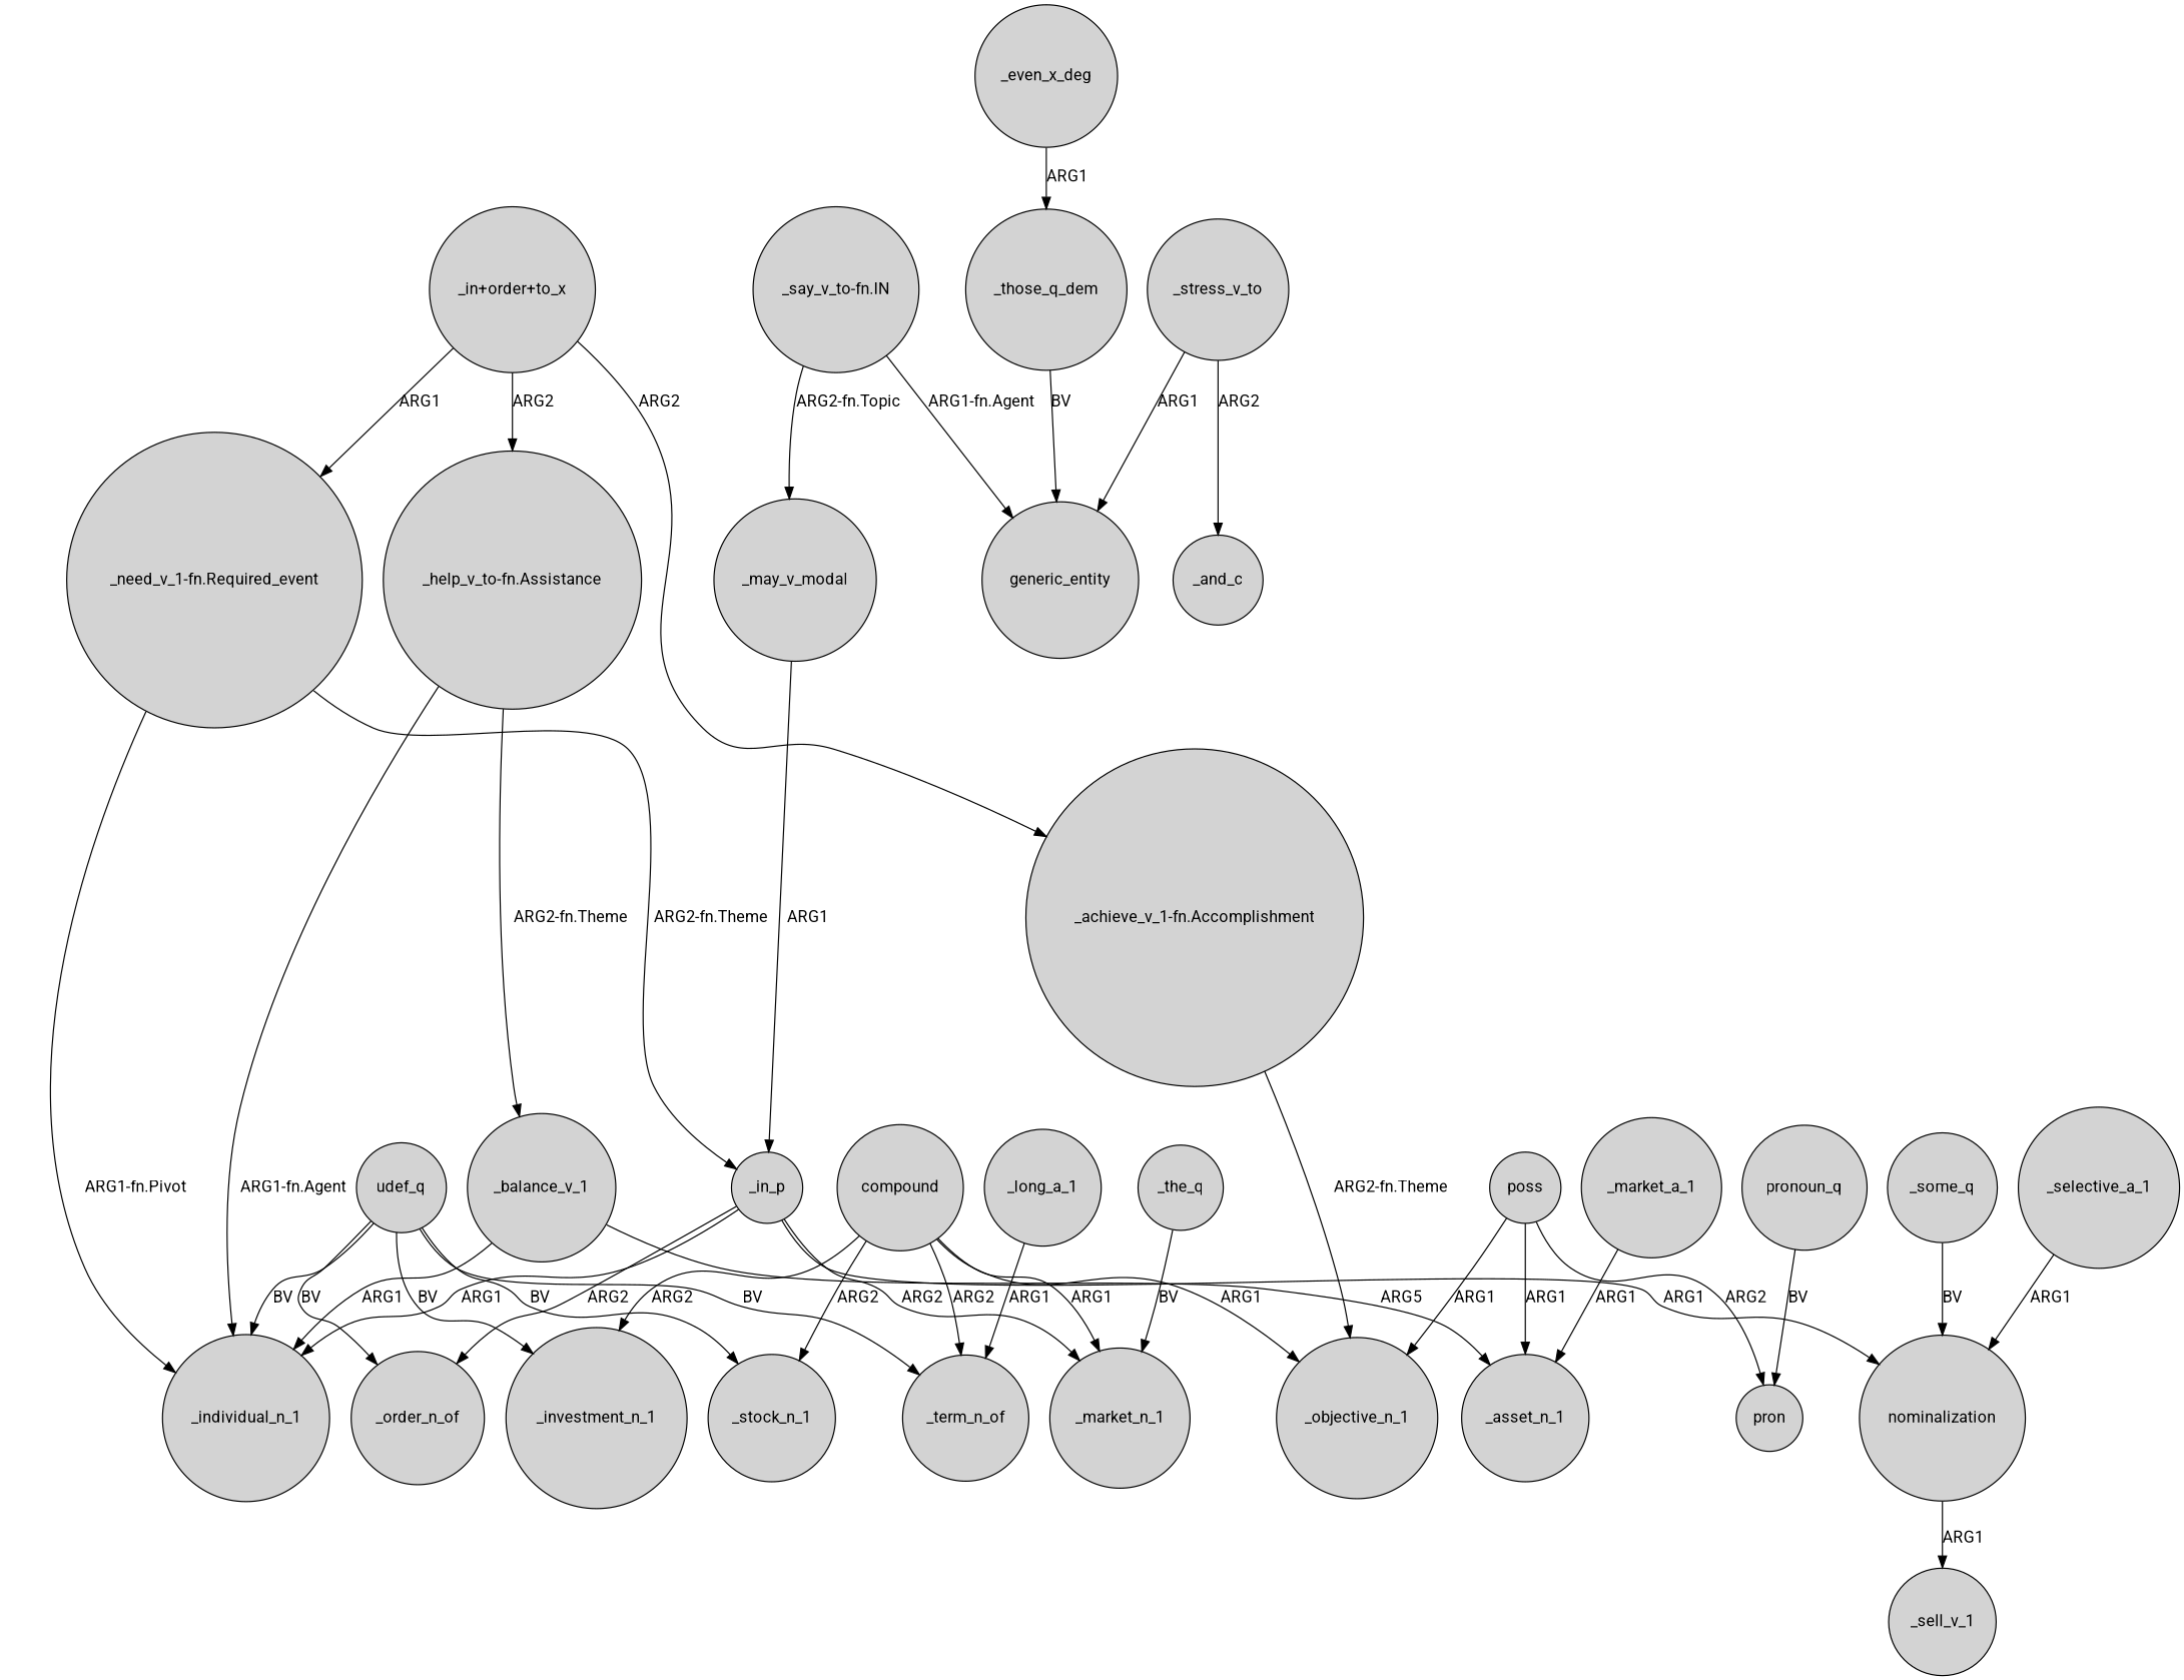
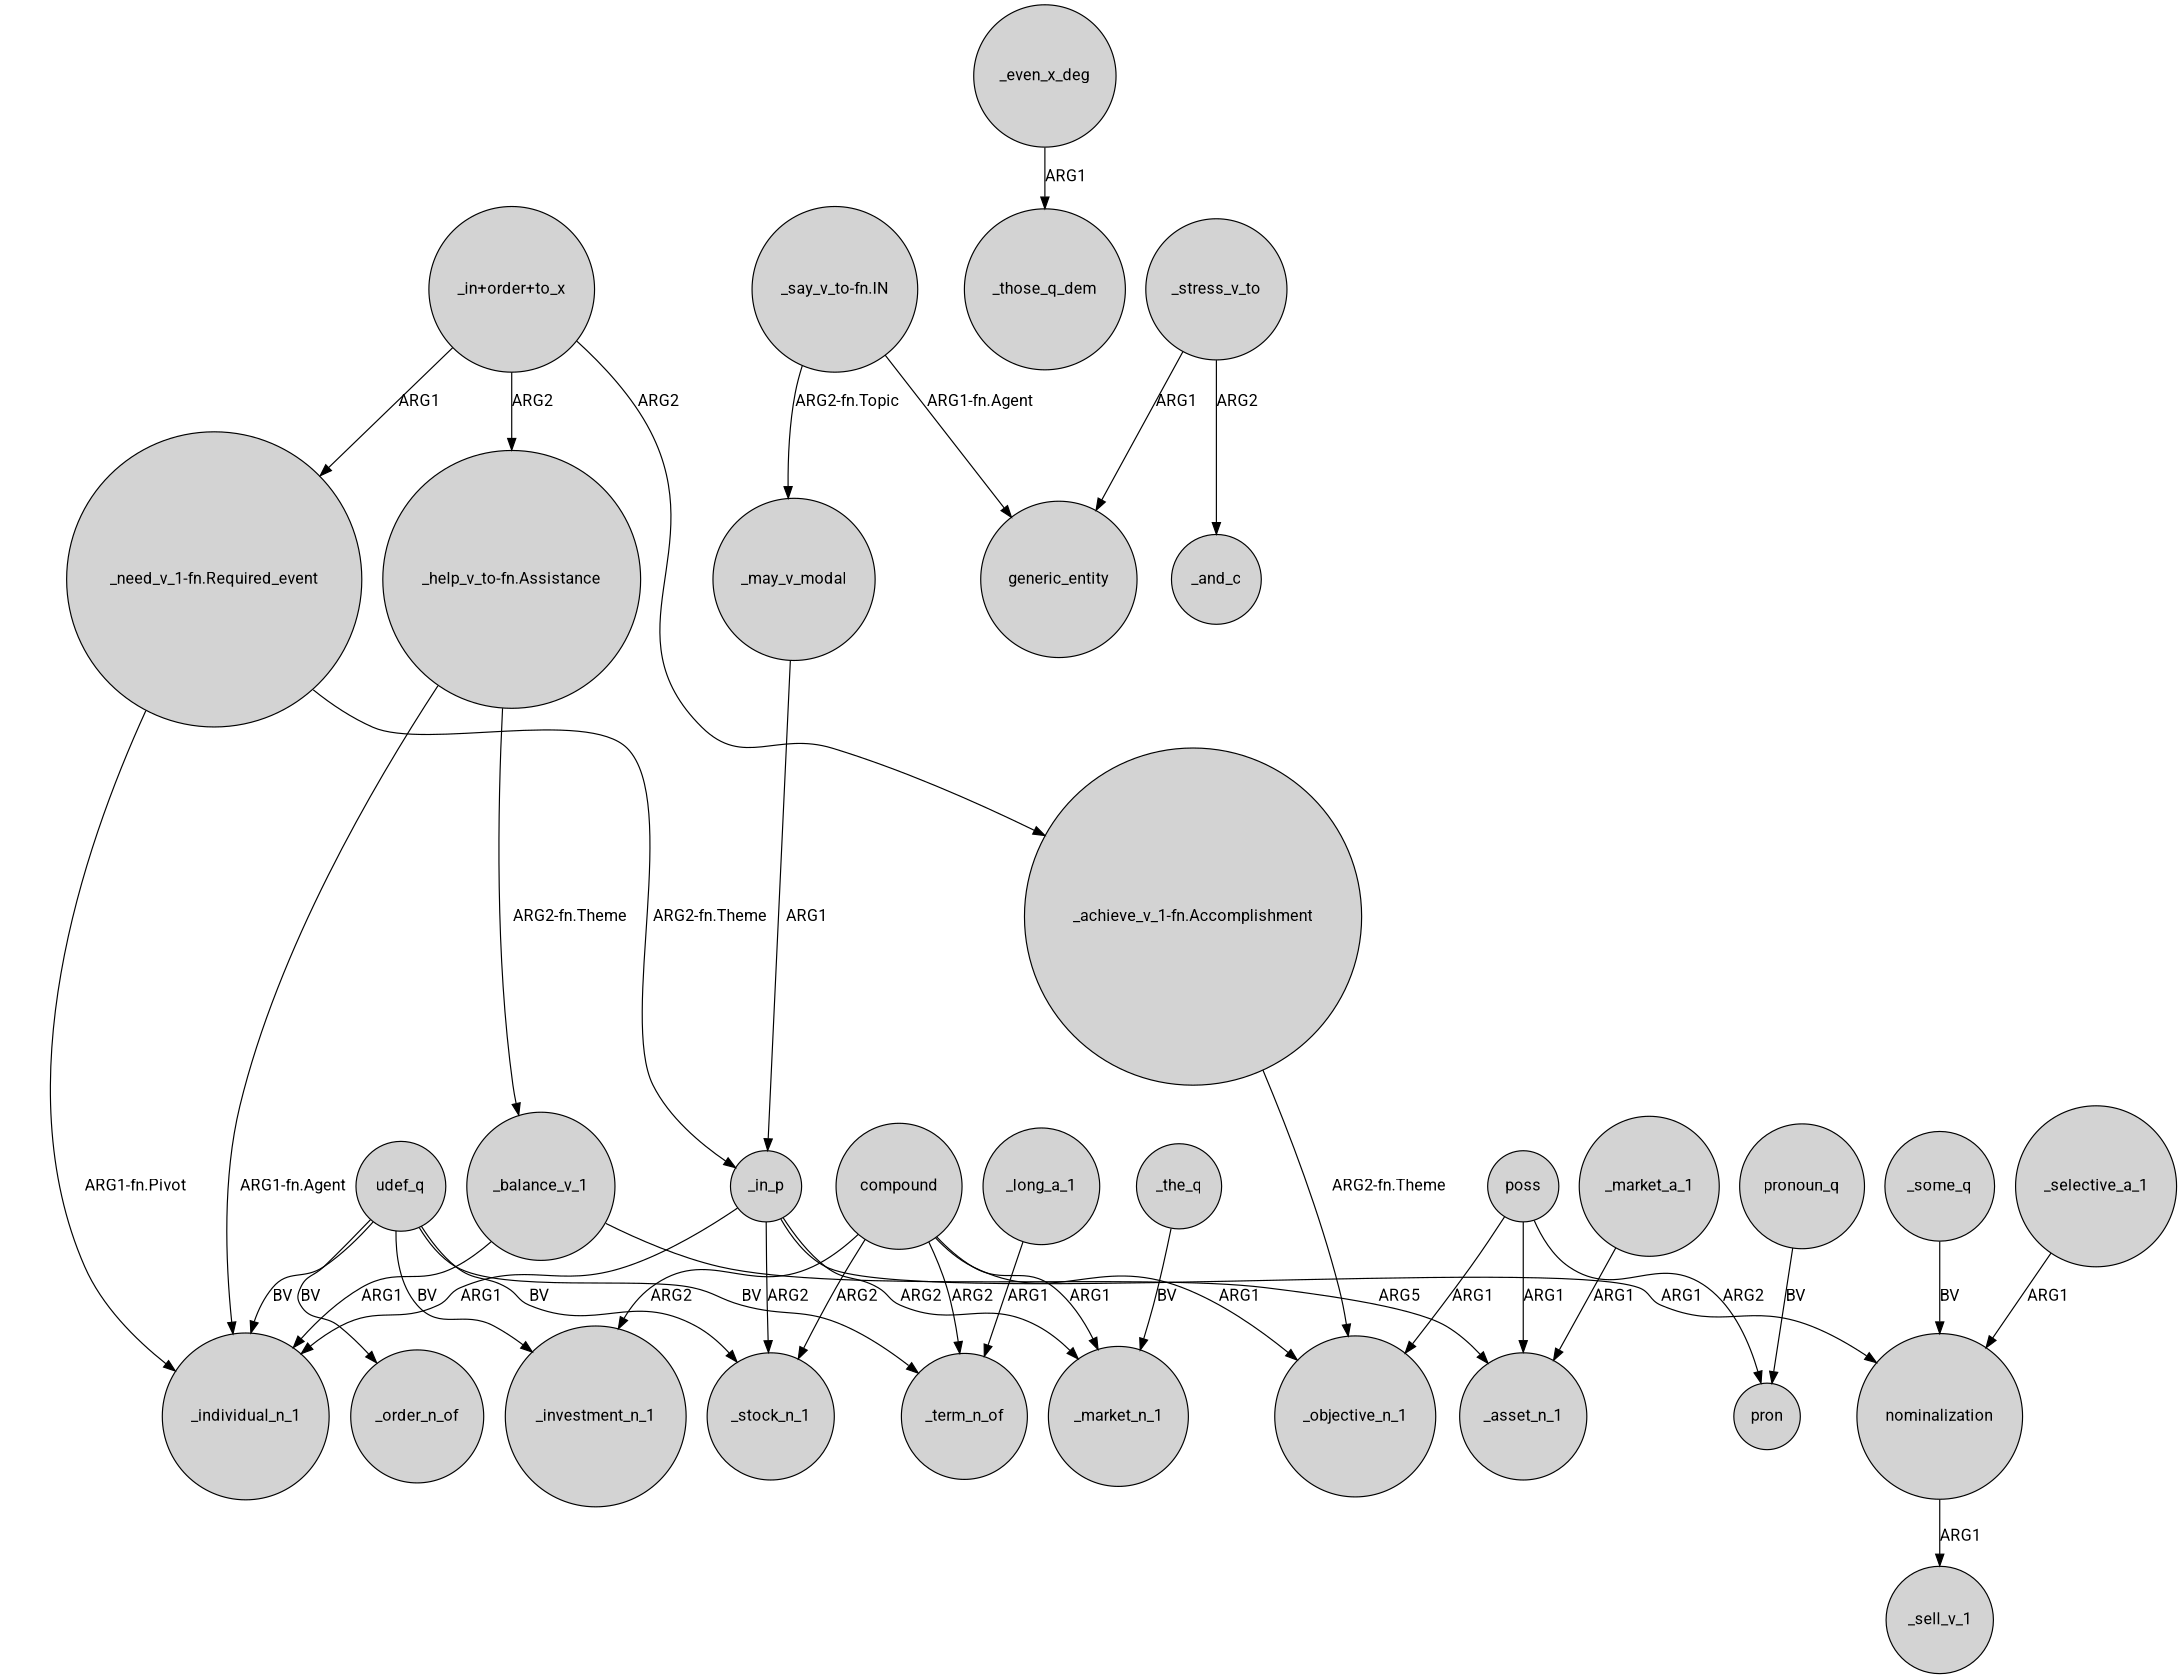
  digraph {
    fontname=Roboto
    node [fontname=Roboto shape=circle style=filled]
    edge [fontname=Roboto]
    _in_p
    _order_n_of
    nominalization
    _individual_n_1
    _market_n_1
    _sell_v_1
    compound
    _objective_n_1
    _term_n_of
    _investment_n_1
    _stock_n_1
    "_say_v_to-fn.IN"
    generic_entity
    _may_v_modal
    udef_q
    poss
    _asset_n_1
    pron
    "_need_v_1-fn.Required_event"
    "_in+order+to_x"
    "_achieve_v_1-fn.Accomplishment"
    "_help_v_to-fn.Assistance"
    _balance_v_1
    _stress_v_to
    _and_c
    n26 [label=_market_a_1]
    pronoun_q
    _some_q
    _even_x_deg
    _those_q_dem
    _the_q
    _selective_a_1
    _long_a_1
-   _in_p -> _order_n_of [label=ARG2]
+   _in_p -> _stock_n_1 [label=ARG2]
    _in_p -> nominalization [label=ARG1]
    _in_p -> _individual_n_1 [label=ARG1]
    _in_p -> _market_n_1 [label=ARG2]
    nominalization -> _sell_v_1 [label=ARG1]
    compound -> _market_n_1 [label=ARG1]
    compound -> _objective_n_1 [label=ARG1]
    compound -> _term_n_of [label=ARG2]
    compound -> _investment_n_1 [label=ARG2]
    compound -> _stock_n_1 [label=ARG2]
    "_say_v_to-fn.IN" -> generic_entity [label="ARG1-fn.Agent"]
    "_say_v_to-fn.IN" -> _may_v_modal [label="ARG2-fn.Topic"]
    _may_v_modal -> _in_p [label=ARG1]
    udef_q -> _order_n_of [label=BV]
    udef_q -> _individual_n_1 [label=BV]
    udef_q -> _term_n_of [label=BV]
    udef_q -> _investment_n_1 [label=BV]
    udef_q -> _stock_n_1 [label=BV]
    poss -> _objective_n_1 [label=ARG1]
    poss -> _asset_n_1 [label=ARG1]
    poss -> pron [label=ARG2]
    "_need_v_1-fn.Required_event" -> _in_p [label="ARG2-fn.Theme"]
    "_need_v_1-fn.Required_event" -> _individual_n_1 [label="ARG1-fn.Pivot"]
    "_in+order+to_x" -> "_need_v_1-fn.Required_event" [label=ARG1]
    "_in+order+to_x" -> "_achieve_v_1-fn.Accomplishment" [label=ARG2]
    "_in+order+to_x" -> "_help_v_to-fn.Assistance" [label=ARG2]
    "_achieve_v_1-fn.Accomplishment" -> _objective_n_1 [label="ARG2-fn.Theme"]
    "_help_v_to-fn.Assistance" -> _individual_n_1 [label="ARG1-fn.Agent"]
    "_help_v_to-fn.Assistance" -> _balance_v_1 [label="ARG2-fn.Theme"]
    _balance_v_1 -> _individual_n_1 [label=ARG1]
    _balance_v_1 -> _asset_n_1 [label=ARG5]
    _stress_v_to -> generic_entity [label=ARG1]
    _stress_v_to -> _and_c [label=ARG2]
    n26 -> _asset_n_1 [label=ARG1]
    pronoun_q -> pron [label=BV]
    _some_q -> nominalization [label=BV]
    _even_x_deg -> _those_q_dem [label=ARG1]
-   _those_q_dem -> generic_entity [label=BV]
    _the_q -> _market_n_1 [label=BV]
    _selective_a_1 -> nominalization [label=ARG1]
    _long_a_1 -> _term_n_of [label=ARG1]
  }
